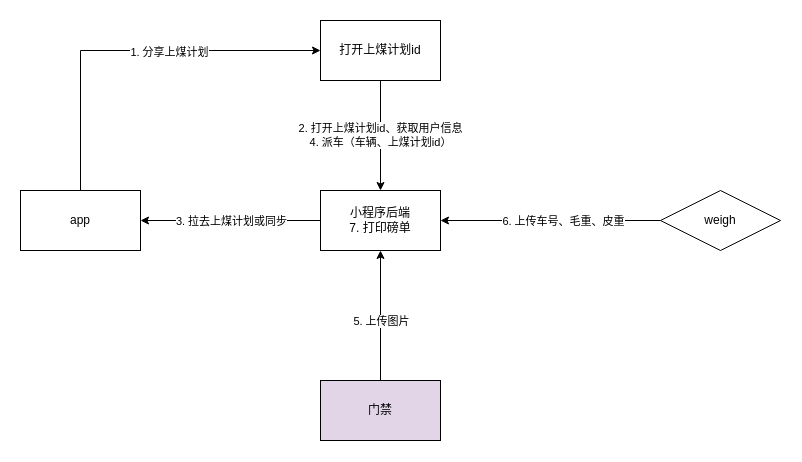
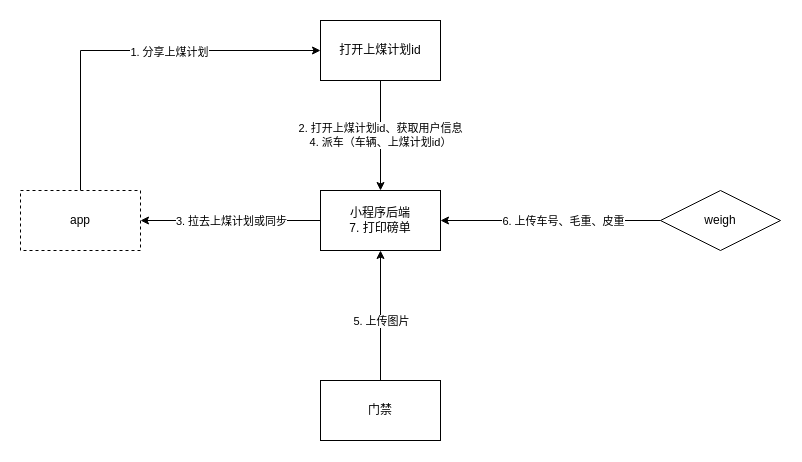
  <mxCell id="0" />
  <mxCell id="1" parent="0" />
  <mxCell id="2" style="edgeStyle=orthogonalEdgeStyle;rounded=0;orthogonalLoop=1;jettySize=auto;html=1;exitX=0;exitY=0.5;exitDx=0;exitDy=0;" edge="1" parent="1" source="4" target="7"><mxGeometry relative="1" as="geometry" /></mxCell>
  <mxCell id="3" value="3. 拉去上煤计划或同步" style="edgeLabel;html=1;align=center;verticalAlign=middle;resizable=0;points=[];" vertex="1" connectable="0" parent="2"><mxGeometry x="0.144" y="-1" relative="1" as="geometry"><mxPoint x="13" y="1" as="offset" /></mxGeometry></mxCell>
  <mxCell id="4" value="小程序后端&lt;br&gt;7. 打印磅单" style="rounded=0;whiteSpace=wrap;html=1;" vertex="1" parent="1"><mxGeometry x="320" y="190" width="120" height="60" as="geometry" /></mxCell>
  <mxCell id="5" style="edgeStyle=orthogonalEdgeStyle;rounded=0;orthogonalLoop=1;jettySize=auto;html=1;exitX=0.5;exitY=0;exitDx=0;exitDy=0;entryX=0;entryY=0.5;entryDx=0;entryDy=0;" edge="1" parent="1" source="7" target="15"><mxGeometry relative="1" as="geometry" /></mxCell>
  <mxCell id="6" value="1. 分享上煤计划" style="edgeLabel;html=1;align=center;verticalAlign=middle;resizable=0;points=[];" vertex="1" connectable="0" parent="5"><mxGeometry x="0.2" y="-1" relative="1" as="geometry"><mxPoint as="offset" /></mxGeometry></mxCell>
- <mxCell id="7" value="app" style="rounded=0;whiteSpace=wrap;html=1;" vertex="1" parent="1"><mxGeometry x="20" y="190" width="120" height="60" as="geometry" /></mxCell>
+ <mxCell id="7" value="app" style="rounded=0;whiteSpace=wrap;html=1;dashed=1;" vertex="1" parent="1"><mxGeometry x="20" y="190" width="120" height="60" as="geometry" /></mxCell>
  <mxCell id="8" style="edgeStyle=orthogonalEdgeStyle;rounded=0;orthogonalLoop=1;jettySize=auto;html=1;exitX=0;exitY=0.5;exitDx=0;exitDy=0;entryX=1;entryY=0.5;entryDx=0;entryDy=0;" edge="1" parent="1" source="10" target="4"><mxGeometry relative="1" as="geometry" /></mxCell>
  <mxCell id="9" value="6. 上传车号、毛重、皮重" style="edgeLabel;html=1;align=center;verticalAlign=middle;resizable=0;points=[];" vertex="1" connectable="0" parent="8"><mxGeometry x="-0.446" y="-3" relative="1" as="geometry"><mxPoint x="-37" y="3" as="offset" /></mxGeometry></mxCell>
  <mxCell id="10" value="weigh" style="rhombus;whiteSpace=wrap;html=1;" vertex="1" parent="1"><mxGeometry x="660" y="190" width="120" height="60" as="geometry" /></mxCell>
  <mxCell id="11" style="edgeStyle=orthogonalEdgeStyle;rounded=0;orthogonalLoop=1;jettySize=auto;html=1;exitX=0.5;exitY=0;exitDx=0;exitDy=0;entryX=0.5;entryY=1;entryDx=0;entryDy=0;" edge="1" parent="1" source="13" target="4"><mxGeometry relative="1" as="geometry" /></mxCell>
  <mxCell id="12" value="5. 上传图片" style="edgeLabel;html=1;align=center;verticalAlign=middle;resizable=0;points=[];" vertex="1" connectable="0" parent="11"><mxGeometry x="-0.354" y="3" relative="1" as="geometry"><mxPoint x="3" y="-18" as="offset" /></mxGeometry></mxCell>
- <mxCell id="13" value="门禁" style="rounded=0;whiteSpace=wrap;html=1;fillColor=#e1d5e7;" vertex="1" parent="1"><mxGeometry x="320" y="380" width="120" height="60" as="geometry" /></mxCell>
+ <mxCell id="13" value="门禁" style="rounded=0;whiteSpace=wrap;html=1;" vertex="1" parent="1"><mxGeometry x="320" y="380" width="120" height="60" as="geometry" /></mxCell>
  <mxCell id="14" value="2. 打开上煤计划id、获取用户信息&lt;br&gt;4. 派车（车辆、上煤计划id）" style="edgeStyle=orthogonalEdgeStyle;rounded=0;orthogonalLoop=1;jettySize=auto;html=1;exitX=0.5;exitY=1;exitDx=0;exitDy=0;" edge="1" parent="1" source="15" target="4"><mxGeometry relative="1" as="geometry" /></mxCell>
  <mxCell id="15" value="打开上煤计划id" style="rounded=0;whiteSpace=wrap;html=1;" vertex="1" parent="1"><mxGeometry x="320" y="20" width="120" height="60" as="geometry" /></mxCell>
